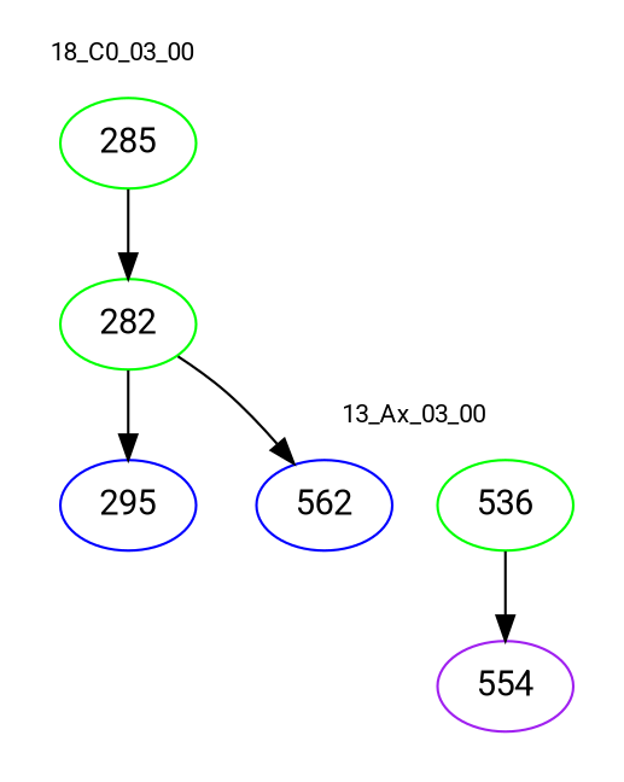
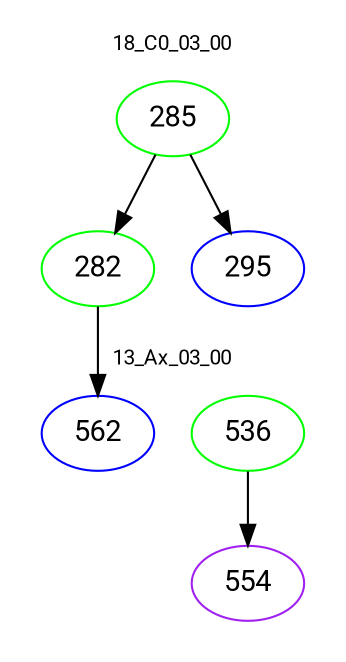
  digraph {
    fontname=Roboto
    node [color=green fontname=Roboto]
    edge [color=black fontname=Roboto]
    n1 [label=536]
    n2 [color=purple label=554]
    n3 [color=blue label=562]
    n4 [label=285]
    n5 [label=282]
    n6 [color=blue label=295]
    subgraph cluster_1 {
      color=white
      fontsize=10
      label="13_Ax_03_00"
      n1
      n2
      n3
    }
    subgraph cluster_2 {
      color=white
      fontsize=10
      label="18_C0_03_00"
      n4
      n5
      n6
    }
    n1 -> n2
    n4 -> n5
    n5 -> n3
-   n5 -> n6
+   n4 -> n6
  }
